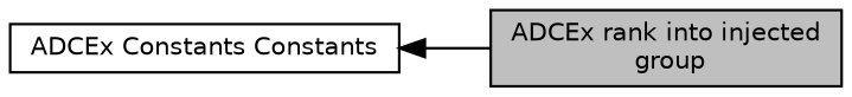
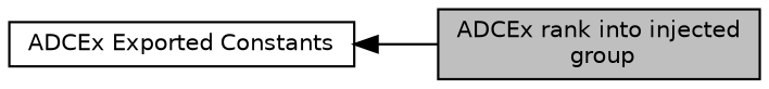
  digraph {
    rankdir=LR
    node [color=black fontname=Helvetica fontsize=10 shape=box style=filled]
    n1 [fillcolor=grey75 fontcolor=black height=0.2 label="ADCEx rank into injected\l group" width=0.4]
-   n2 [fillcolor=white height=0.2 label="ADCEx Constants Constants" width=0.4]
+   n2 [fillcolor=white height=0.2 label="ADCEx Exported Constants" width=0.4]
    n2 -> n1 [dir=back fontname=Helvetica fontsize=10 labelfontname=Helvetica labelfontsize=10 shape=plaintext style=solid]
  }
